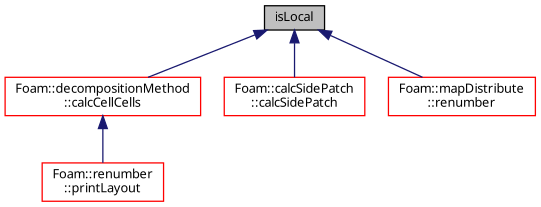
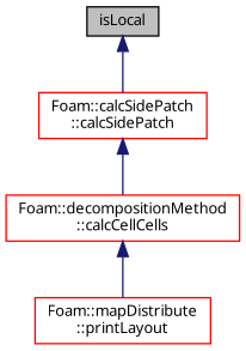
  digraph {
    fontname="Noto Sans"
    rankdir=TB
    node [color=red fontname="Noto Sans" fontsize=10 shape=record]
    edge [color=midnightblue dir=back fontname="Noto Sans" fontsize=10 labelfontname=FreeSans labelfontsize=10 style=solid]
    n1 [color=black fillcolor=grey75 fontcolor=black height=0.2 label=isLocal style=filled width=0.4]
    n2 [height=0.2 label="Foam::decompositionMethod\l::calcCellCells" width=0.4]
    n3 [height=0.2 label="Foam::calcSidePatch\l::calcSidePatch" width=0.4]
-   n4 [height=0.2 label="Foam::mapDistribute\l::renumber" width=0.4]
-   n5 [height=0.2 label="Foam::renumber\l::printLayout" width=0.4]
-   n1 -> n2
+   n5 [height=0.2 label="Foam::mapDistribute\l::printLayout" width=0.4]
+   n3 -> n2
    n1 -> n3
-   n1 -> n4
    n2 -> n5
  }
